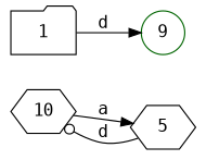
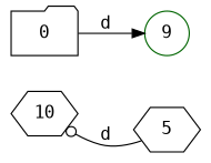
  strict digraph {
    fontname="DejaVu Sans Mono"
    rankdir=LR
    node [color=black fontname="DejaVu Sans Mono" shape=hexagon]
    edge [arrowhead=normal fontname="DejaVu Sans Mono"]
    10
    n2 [label=5]
-   0 [shape=folder label=1]
+   0 [shape=folder]
    9 [color=darkgreen shape=circle]
-   10 -> n2 [label=a]
    n2 -> 10 [arrowhead=odot label=d]
    0 -> 9 [label=d]
  }
